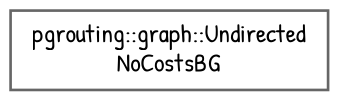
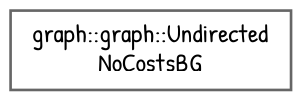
  digraph {
    rankdir=TB
    fontname="Patrick Hand"
-   n1 [color=grey40 fillcolor=white fontname="Patrick Hand" fontsize=10 height=0.2 label="pgrouting::graph::Undirected\lNoCostsBG" shape=box style=filled width=0.4]
+   n1 [color=grey40 fillcolor=white fontname="Patrick Hand" fontsize=10 height=0.2 label="graph::graph::Undirected\lNoCostsBG" shape=box style=filled width=0.4]
  }
